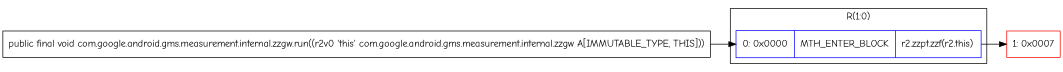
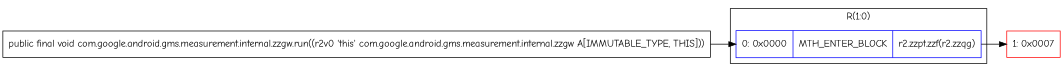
  digraph {
    rankdir=LR
    fontname="Comic Neue"
    node [shape=record fontname="Comic Neue"]
    edge [fontname="Comic Neue"]
-   n1 [color=blue label="{0\:\ 0x0000|MTH_ENTER_BLOCK\l|r2.zzpt.zzf(r2.this)\l}"]
+   n1 [color=blue label="{0\:\ 0x0000|MTH_ENTER_BLOCK\l|r2.zzpt.zzf(r2.zzqg)\l}"]
    n2 [color=red label="{1\:\ 0x0007}"]
    n3 [label="{public final void com.google.android.gms.measurement.internal.zzgw.run((r2v0 'this' com.google.android.gms.measurement.internal.zzgw A[IMMUTABLE_TYPE, THIS])) }"]
    subgraph cluster_1 {
      label="R(1:0)"
      n1
    }
    n1 -> n2
    n3 -> n1
  }
